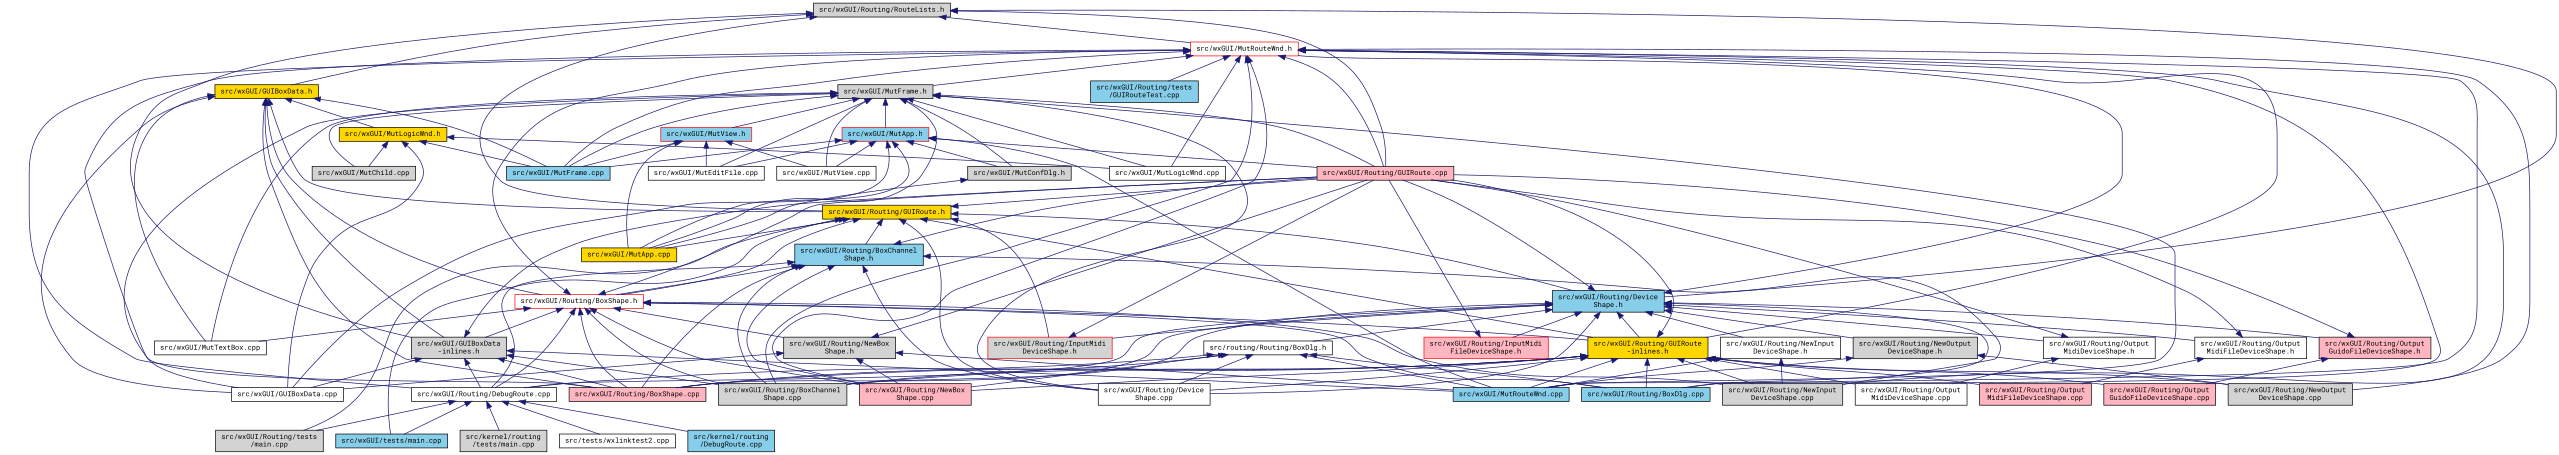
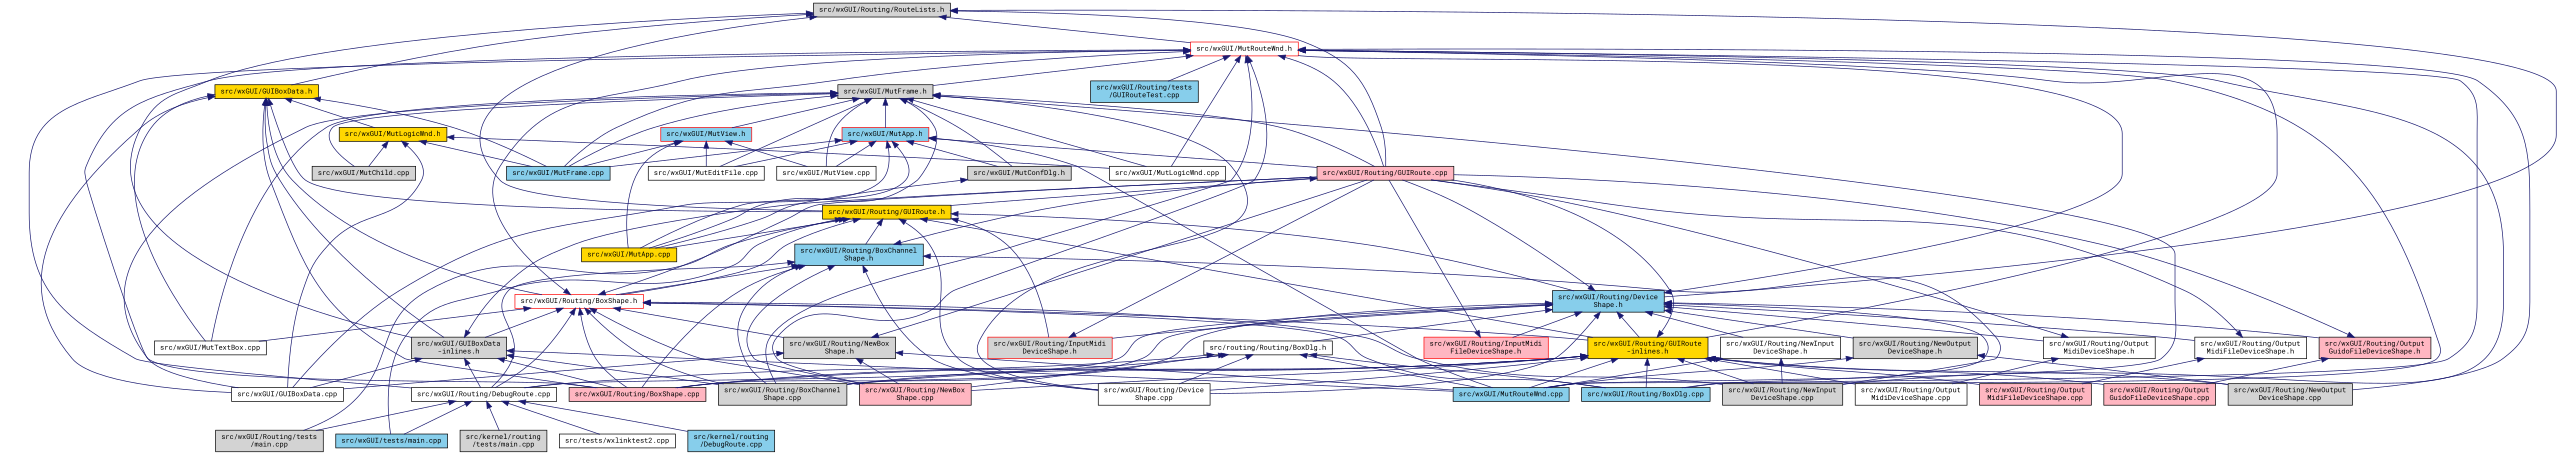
  digraph {
    fontname="Roboto Mono"
    node [color=black fillcolor=white fontname="Roboto Mono" fontsize=10 shape=record style=filled]
    edge [color=midnightblue dir=back fontname="Roboto Mono" fontsize=10 labelfontname=Sans labelfontsize=10 style=solid]
    n1 [fillcolor=lightgrey fontcolor=black height=0.2 label="src/wxGUI/Routing/RouteLists.h" width=0.4]
    n2 [color=red height=0.2 label="src/wxGUI/MutRouteWnd.h" width=0.4]
    n3 [fillcolor=lightpink height=0.2 label="src/wxGUI/Routing/GUIRoute.cpp" width=0.4]
    n4 [fillcolor=gold height=0.2 label="src/wxGUI/GUIBoxData.h" width=0.4]
    n5 [fillcolor=gold height=0.2 label="src/wxGUI/Routing/GUIRoute.h" width=0.4]
    n6 [fillcolor=skyblue height=0.2 label="src/wxGUI/Routing/Device\lShape.h" width=0.4]
    n7 [fillcolor=lightgrey height=0.2 label="src/wxGUI/GUIBoxData\l-inlines.h" width=0.4]
    n8 [fillcolor=lightgrey height=0.2 label="src/wxGUI/MutFrame.h" width=0.4]
    n9 [fillcolor=skyblue height=0.2 label="src/wxGUI/MutFrame.cpp" width=0.4]
    n10 [fillcolor=skyblue height=0.2 label="src/wxGUI/MutRouteWnd.cpp" width=0.4]
    n11 [height=0.2 label="src/wxGUI/MutLogicWnd.cpp" width=0.4]
    n12 [fillcolor=gold height=0.2 label="src/wxGUI/Routing/GUIRoute\l-inlines.h" width=0.4]
    n13 [fillcolor=lightgrey height=0.2 label="src/wxGUI/Routing/BoxChannel\lShape.cpp" width=0.4]
    n14 [fillcolor=skyblue height=0.2 label="src/wxGUI/Routing/BoxDlg.cpp" width=0.4]
    n15 [fillcolor=lightpink height=0.2 label="src/wxGUI/Routing/BoxShape.cpp" width=0.4]
    n16 [height=0.2 label="src/wxGUI/Routing/DebugRoute.cpp" width=0.4]
    n17 [fillcolor=lightpink height=0.2 label="src/wxGUI/Routing/NewBox\lShape.cpp" width=0.4]
    n18 [fillcolor=lightgrey height=0.2 label="src/wxGUI/Routing/NewInput\lDeviceShape.cpp" width=0.4]
    n19 [fillcolor=lightgrey height=0.2 label="src/wxGUI/Routing/NewOutput\lDeviceShape.cpp" width=0.4]
    n20 [fillcolor=skyblue height=0.2 label="src/wxGUI/Routing/tests\l/GUIRouteTest.cpp" width=0.4]
    n21 [height=0.2 label="src/wxGUI/GUIBoxData.cpp" width=0.4]
    n22 [height=0.2 label="src/wxGUI/MutTextBox.cpp" width=0.4]
    n23 [color=red height=0.2 label="src/wxGUI/Routing/BoxShape.h" width=0.4]
    n24 [fillcolor=gold height=0.2 label="src/wxGUI/MutLogicWnd.h" width=0.4]
    n25 [fillcolor=gold height=0.2 label="src/wxGUI/MutApp.cpp" width=0.4]
    n26 [height=0.2 label="src/wxGUI/Routing/Device\lShape.cpp" width=0.4]
    n27 [fillcolor=lightgrey height=0.2 label="src/wxGUI/Routing/tests\l/main.cpp" width=0.4]
    n28 [fillcolor=skyblue height=0.2 label="src/wxGUI/tests/main.cpp" width=0.4]
    n29 [color=red fillcolor=lightgrey height=0.2 label="src/wxGUI/Routing/InputMidi\lDeviceShape.h" width=0.4]
    n30 [fillcolor=skyblue height=0.2 label="src/wxGUI/Routing/BoxChannel\lShape.h" width=0.4]
    n31 [height=0.2 label="src/routing/Routing/BoxDlg.h" width=0.4]
    n32 [height=0.2 label="src/wxGUI/Routing/NewInput\lDeviceShape.h" width=0.4]
    n33 [fillcolor=lightgrey height=0.2 label="src/wxGUI/Routing/NewOutput\lDeviceShape.h" width=0.4]
    n34 [height=0.2 label="src/wxGUI/Routing/Output\lMidiDeviceShape.h" width=0.4]
    n35 [height=0.2 label="src/wxGUI/Routing/Output\lMidiFileDeviceShape.h" width=0.4]
    n36 [fillcolor=lightpink height=0.2 label="src/wxGUI/Routing/Output\lGuidoFileDeviceShape.h" width=0.4]
    n37 [color=red fillcolor=lightpink height=0.2 label="src/wxGUI/Routing/InputMidi\lFileDeviceShape.h" width=0.4]
    n38 [color=red fillcolor=skyblue height=0.2 label="src/wxGUI/MutApp.h" width=0.4]
    n39 [fillcolor=lightgrey height=0.2 label="src/wxGUI/MutConfDlg.h" width=0.4]
    n40 [height=0.2 label="src/wxGUI/MutEditFile.cpp" width=0.4]
    n41 [height=0.2 label="src/wxGUI/MutView.cpp" width=0.4]
    n42 [color=red fillcolor=skyblue height=0.2 label="src/wxGUI/MutView.h" width=0.4]
    n43 [fillcolor=lightgrey height=0.2 label="src/wxGUI/MutChild.cpp" width=0.4]
    n44 [fillcolor=lightpink height=0.2 label="src/wxGUI/Routing/Output\lGuidoFileDeviceShape.cpp" width=0.4]
    n45 [height=0.2 label="src/wxGUI/Routing/Output\lMidiDeviceShape.cpp" width=0.4]
    n46 [fillcolor=lightpink height=0.2 label="src/wxGUI/Routing/Output\lMidiFileDeviceShape.cpp" width=0.4]
    n47 [fillcolor=skyblue height=0.2 label="src/kernel/routing\l/DebugRoute.cpp" width=0.4]
    n48 [fillcolor=lightgrey height=0.2 label="src/kernel/routing\l/tests/main.cpp" width=0.4]
    n49 [height=0.2 label="src/tests/wxlinktest2.cpp" width=0.4]
    n50 [fillcolor=lightgrey height=0.2 label="src/wxGUI/Routing/NewBox\lShape.h" width=0.4]
    n1 -> n2
    n1 -> n3
    n1 -> n4
    n1 -> n5
    n1 -> n6
    n1 -> n7
    n2 -> n3
    n2 -> n8
    n2 -> n9
    n2 -> n10
    n2 -> n11
    n2 -> n12
    n2 -> n13
    n2 -> n14
    n2 -> n15
    n2 -> n16
    n2 -> n17
    n2 -> n18
    n2 -> n19
    n2 -> n20
    n4 -> n5
    n4 -> n7
    n4 -> n9
    n4 -> n15
    n4 -> n21
    n4 -> n22
    n4 -> n23
    n4 -> n24
-   n5 -> n3
+   n3 -> n5
    n5 -> n6
    n5 -> n12
    n5 -> n23
    n5 -> n25
    n5 -> n26
    n5 -> n27
    n5 -> n28
    n5 -> n29
    n5 -> n30
    n6 -> n2
    n6 -> n3
    n6 -> n12
    n6 -> n13
    n6 -> n14
    n6 -> n15
    n6 -> n16
    n6 -> n26
    n6 -> n29
    n6 -> n31
    n6 -> n32
    n6 -> n33
    n6 -> n34
    n6 -> n35
    n6 -> n36
    n6 -> n37
    n7 -> n3
    n7 -> n10
    n7 -> n13
    n7 -> n15
    n7 -> n16
    n7 -> n21
    n8 -> n3
    n8 -> n9
    n8 -> n10
    n8 -> n11
    n8 -> n21
    n8 -> n22
    n8 -> n25
    n8 -> n26
    n8 -> n38
    n8 -> n39
    n8 -> n40
    n8 -> n41
    n8 -> n42
    n8 -> n43
    n12 -> n3
    n12 -> n10
    n12 -> n13
    n12 -> n14
    n12 -> n15
    n12 -> n16
    n12 -> n17
    n12 -> n18
    n12 -> n19
    n12 -> n26
    n12 -> n44
    n12 -> n45
    n12 -> n46
    n16 -> n27
    n16 -> n28
    n16 -> n47
    n16 -> n48
    n16 -> n49
    n23 -> n2
    n23 -> n3
    n23 -> n7
    n23 -> n12
    n23 -> n13
    n23 -> n14
    n23 -> n15
    n23 -> n16
    n23 -> n17
    n23 -> n18
    n23 -> n22
    n23 -> n50
    n24 -> n9
    n24 -> n11
    n24 -> n21
    n24 -> n43
    n29 -> n3
    n30 -> n3
    n30 -> n13
    n30 -> n15
    n30 -> n16
    n30 -> n17
    n30 -> n18
    n30 -> n23
    n30 -> n26
    n31 -> n10
    n31 -> n13
    n31 -> n14
    n31 -> n15
    n31 -> n17
    n31 -> n26
    n32 -> n10
    n32 -> n18
    n33 -> n10
    n33 -> n19
    n34 -> n3
    n34 -> n45
    n35 -> n3
    n35 -> n46
    n36 -> n3
    n36 -> n44
    n37 -> n3
    n38 -> n3
    n38 -> n9
    n38 -> n10
    n38 -> n21
    n38 -> n25
    n38 -> n39
    n38 -> n40
    n38 -> n41
    n39 -> n25
    n42 -> n9
    n42 -> n25
    n42 -> n40
    n42 -> n41
    n50 -> n3
    n50 -> n10
    n50 -> n17
    n50 -> n21
  }
